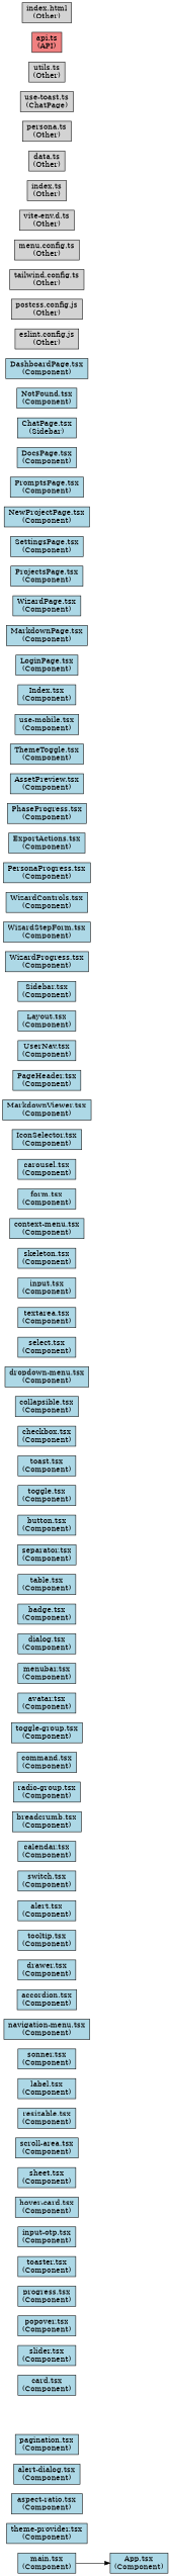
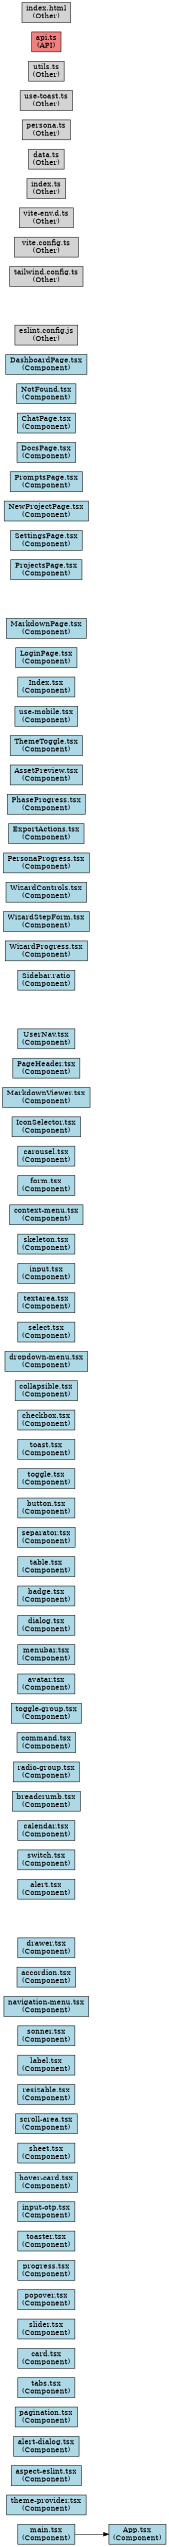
  digraph {
    rankdir=LR
    node [fillcolor=lightblue shape=box style=filled]
    n1 [label="App.tsx\n(Component)"]
    n2 [label="main.tsx\n(Component)"]
    n3 [label="theme-provider.tsx\n(Component)"]
-   n4 [label="aspect-ratio.tsx\n(Component)"]
+   n4 [label="aspect-eslint.tsx\n(Component)"]
    n5 [label="alert-dialog.tsx\n(Component)"]
    n6 [label="pagination.tsx\n(Component)"]
+   n7 [label="tabs.tsx\n(Component)"]
    n8 [label="card.tsx\n(Component)"]
    n9 [label="slider.tsx\n(Component)"]
    n10 [label="popover.tsx\n(Component)"]
    n11 [label="progress.tsx\n(Component)"]
    n12 [label="toaster.tsx\n(Component)"]
    n13 [label="input-otp.tsx\n(Component)"]
    n14 [label="hover-card.tsx\n(Component)"]
    n15 [label="sheet.tsx\n(Component)"]
    n16 [label="scroll-area.tsx\n(Component)"]
    n17 [label="resizable.tsx\n(Component)"]
    n18 [label="label.tsx\n(Component)"]
    n19 [label="sonner.tsx\n(Component)"]
    n20 [label="navigation-menu.tsx\n(Component)"]
    n21 [label="accordion.tsx\n(Component)"]
    n22 [label="drawer.tsx\n(Component)"]
-   n23 [label="tooltip.tsx\n(Component)"]
    n24 [label="alert.tsx\n(Component)"]
    n25 [label="switch.tsx\n(Component)"]
    n26 [label="calendar.tsx\n(Component)"]
    n27 [label="breadcrumb.tsx\n(Component)"]
    n28 [label="radio-group.tsx\n(Component)"]
    n29 [label="command.tsx\n(Component)"]
    n30 [label="toggle-group.tsx\n(Component)"]
    n31 [label="avatar.tsx\n(Component)"]
    n32 [label="menubar.tsx\n(Component)"]
    n33 [label="dialog.tsx\n(Component)"]
    n34 [label="badge.tsx\n(Component)"]
    n35 [label="table.tsx\n(Component)"]
    n36 [label="separator.tsx\n(Component)"]
    n37 [label="button.tsx\n(Component)"]
    n38 [label="toggle.tsx\n(Component)"]
    n39 [label="toast.tsx\n(Component)"]
    n40 [label="checkbox.tsx\n(Component)"]
    n41 [label="collapsible.tsx\n(Component)"]
    n42 [label="dropdown-menu.tsx\n(Component)"]
    n43 [label="select.tsx\n(Component)"]
    n44 [label="textarea.tsx\n(Component)"]
    n45 [label="input.tsx\n(Component)"]
    n46 [label="skeleton.tsx\n(Component)"]
    n47 [label="context-menu.tsx\n(Component)"]
    n48 [label="form.tsx\n(Component)"]
    n49 [label="carousel.tsx\n(Component)"]
    n50 [label="IconSelector.tsx\n(Component)"]
    n51 [label="MarkdownViewer.tsx\n(Component)"]
    n52 [label="PageHeader.tsx\n(Component)"]
    n53 [label="UserNav.tsx\n(Component)"]
-   n54 [label="Layout.tsx\n(Component)"]
-   n55 [label="Sidebar.tsx\n(Component)"]
+   n55 [label="Sidebar.ratio\n(Component)"]
    n56 [label="WizardProgress.tsx\n(Component)"]
    n57 [label="WizardStepForm.tsx\n(Component)"]
    n58 [label="WizardControls.tsx\n(Component)"]
    n59 [label="PersonaProgress.tsx\n(Component)"]
    n60 [label="ExportActions.tsx\n(Component)"]
    n61 [label="PhaseProgress.tsx\n(Component)"]
    n62 [label="AssetPreview.tsx\n(Component)"]
    n63 [label="ThemeToggle.tsx\n(Component)"]
    n64 [label="use-mobile.tsx\n(Component)"]
    n65 [label="Index.tsx\n(Component)"]
    n66 [label="LoginPage.tsx\n(Component)"]
    n67 [label="MarkdownPage.tsx\n(Component)"]
-   n68 [label="WizardPage.tsx\n(Component)"]
    n69 [label="ProjectsPage.tsx\n(Component)"]
    n70 [label="SettingsPage.tsx\n(Component)"]
    n71 [label="NewProjectPage.tsx\n(Component)"]
    n72 [label="PromptsPage.tsx\n(Component)"]
    n73 [label="DocsPage.tsx\n(Component)"]
-   n74 [label="ChatPage.tsx\n(Sidebar)"]
+   n74 [label="ChatPage.tsx\n(Component)"]
    n75 [label="NotFound.tsx\n(Component)"]
    n76 [label="DashboardPage.tsx\n(Component)"]
    n77 [fillcolor=lightgray label="eslint.config.js\n(Other)"]
-   n78 [fillcolor=lightgray label="postcss.config.js\n(Other)"]
    n79 [fillcolor=lightgray label="tailwind.config.ts\n(Other)"]
-   n80 [fillcolor=lightgray label="menu.config.ts\n(Other)"]
+   n80 [fillcolor=lightgray label="vite.config.ts\n(Other)"]
    n81 [fillcolor=lightgray label="vite-env.d.ts\n(Other)"]
    n82 [fillcolor=lightgray label="index.ts\n(Other)"]
    n83 [fillcolor=lightgray label="data.ts\n(Other)"]
    n84 [fillcolor=lightgray label="persona.ts\n(Other)"]
-   n85 [fillcolor=lightgray label="use-toast.ts\n(ChatPage)"]
+   n85 [fillcolor=lightgray label="use-toast.ts\n(Other)"]
    n86 [fillcolor=lightgray label="utils.ts\n(Other)"]
    n87 [fillcolor=lightcoral label="api.ts\n(API)"]
    n88 [fillcolor=lightgray label="index.html\n(Other)"]
    n2 -> n1
  }
